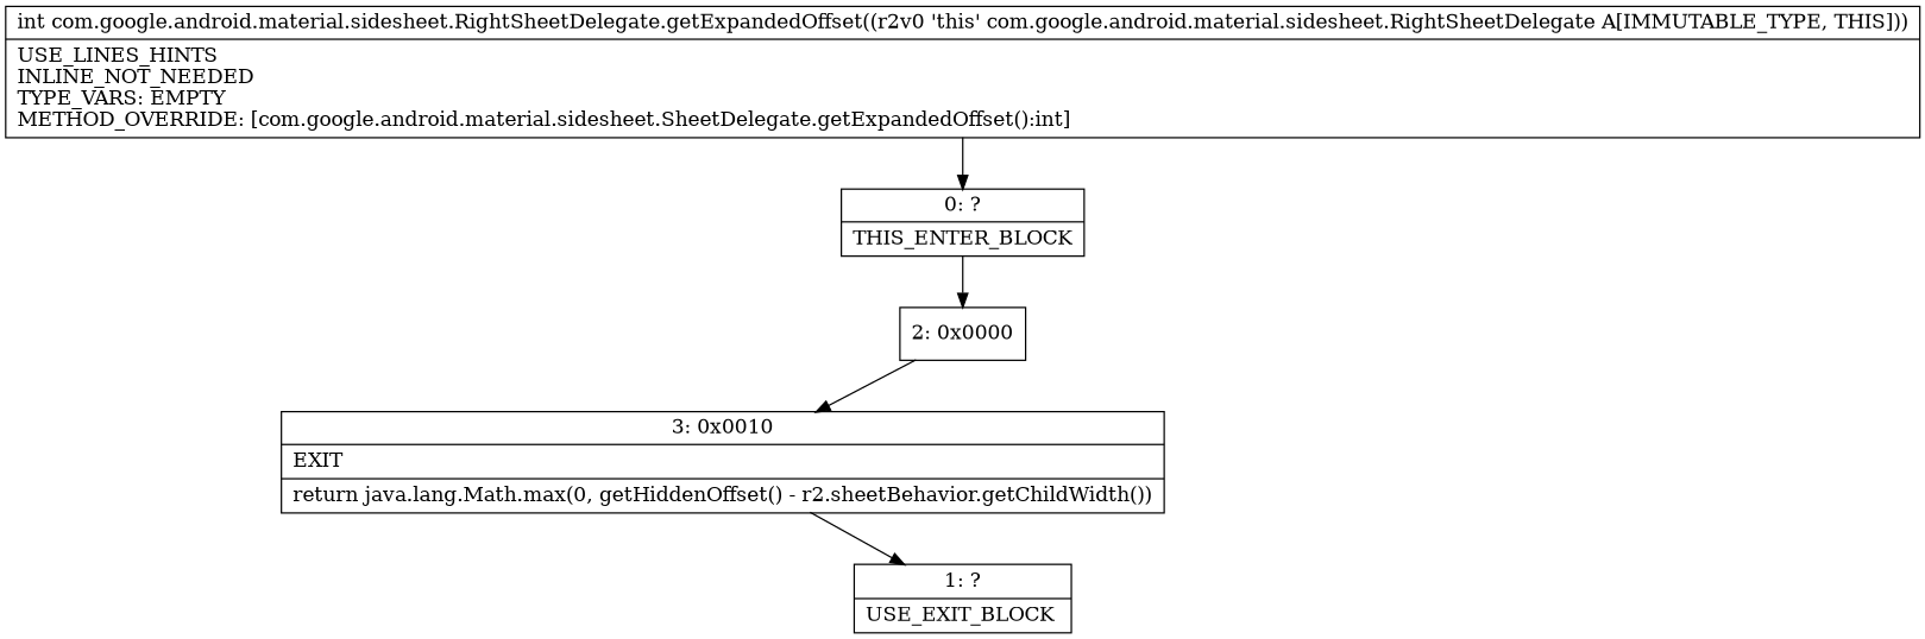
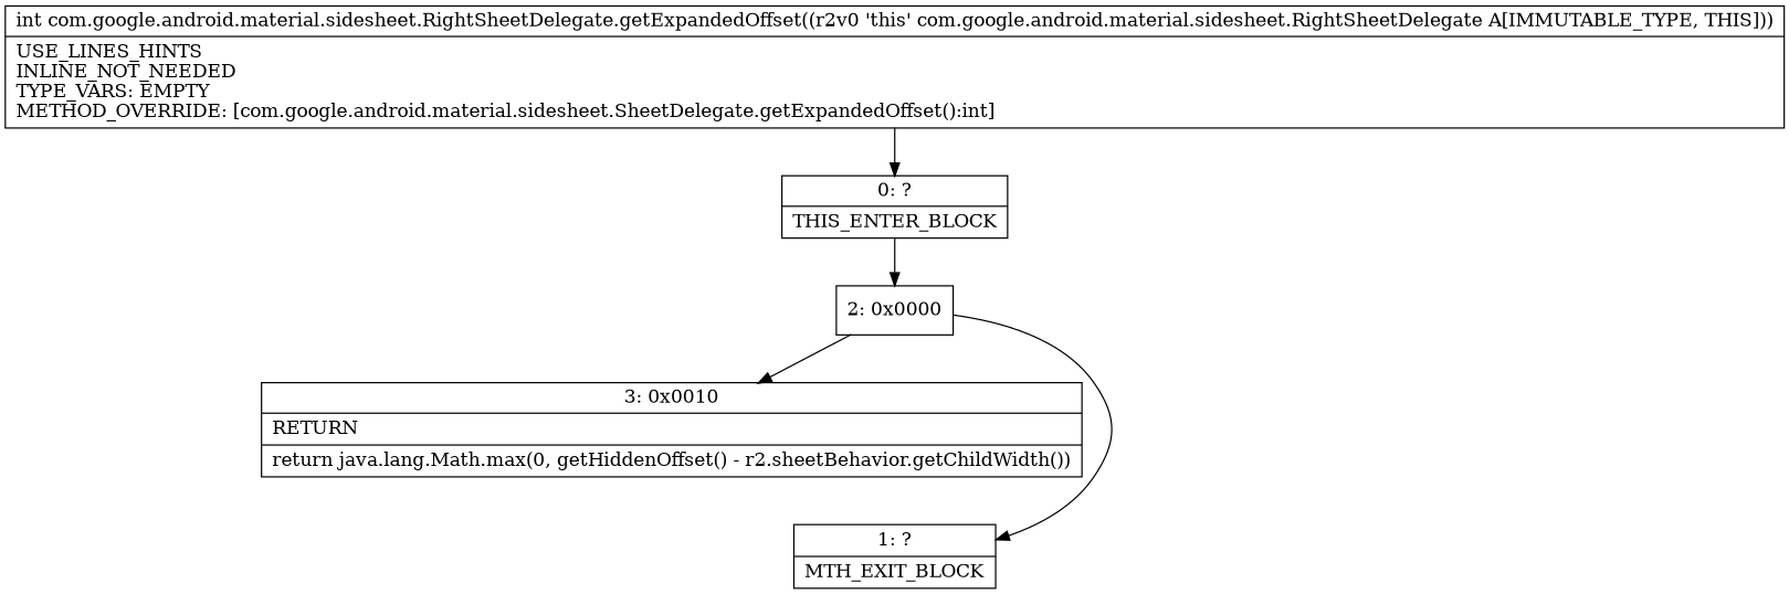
  digraph {
    node [shape=record]
    n1 [label="{0\:\ ?|THIS_ENTER_BLOCK\l}"]
    n2 [label="{2\:\ 0x0000}"]
-   n3 [label="{3\:\ 0x0010|EXIT\l|return java.lang.Math.max(0, getHiddenOffset() \- r2.sheetBehavior.getChildWidth())\l}"]
-   n4 [label="{1\:\ ?|USE_EXIT_BLOCK\l}"]
+   n3 [label="{3\:\ 0x0010|RETURN\l|return java.lang.Math.max(0, getHiddenOffset() \- r2.sheetBehavior.getChildWidth())\l}"]
+   n4 [label="{1\:\ ?|MTH_EXIT_BLOCK\l}"]
    n5 [label="{int com.google.android.material.sidesheet.RightSheetDelegate.getExpandedOffset((r2v0 'this' com.google.android.material.sidesheet.RightSheetDelegate A[IMMUTABLE_TYPE, THIS]))  | USE_LINES_HINTS\lINLINE_NOT_NEEDED\lTYPE_VARS: EMPTY\lMETHOD_OVERRIDE: [com.google.android.material.sidesheet.SheetDelegate.getExpandedOffset():int]\l}"]
    n1 -> n2
    n2 -> n3
-   n3 -> n4
+   n2 -> n4
    n5 -> n1
  }
